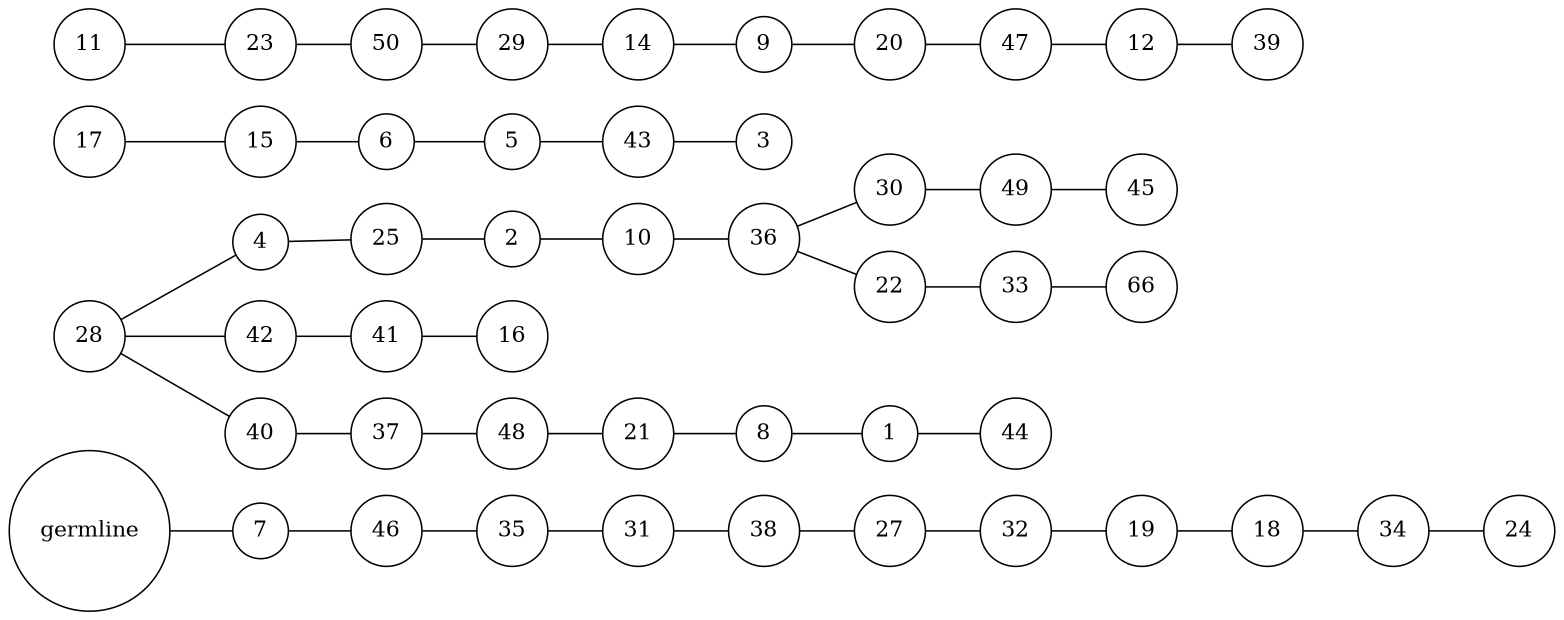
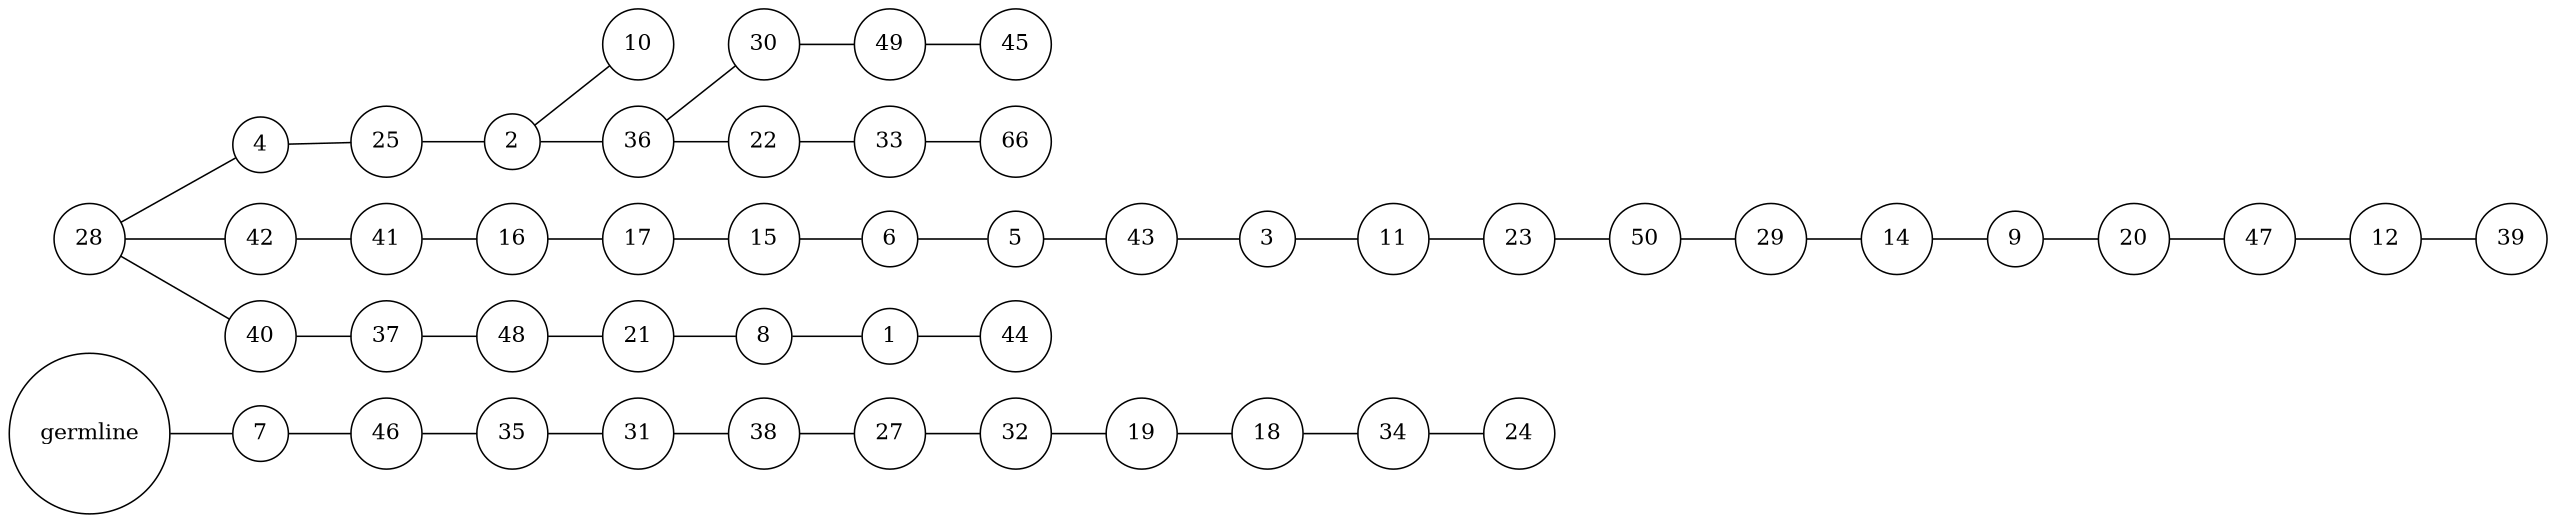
  graph {
    rankdir=LR
    splines=line
    node [shape=circle]
    n1 [label=germline]
    n2 [label=7]
    n3 [label=46]
    n4 [label=35]
    n5 [label=31]
    n6 [label=38]
    n7 [label=27]
    n8 [label=32]
    n9 [label=19]
    n10 [label=18]
    n11 [label=34]
    n12 [label=24]
    n13 [label=28]
    n14 [label=4]
    n15 [label=42]
    n16 [label=40]
    n17 [label=25]
    n18 [label=41]
    n19 [label=37]
    n20 [label=2]
    n21 [label=10]
    n22 [label=36]
    n23 [label=30]
    n24 [label=22]
    n25 [label=49]
    n26 [label=33]
    n27 [label=45]
    n28 [label=66]
    n29 [label=16]
    n30 [label=17]
    n31 [label=15]
    n32 [label=6]
    n33 [label=5]
    n34 [label=43]
    n35 [label=3]
    n36 [label=11]
    n37 [label=23]
    n38 [label=50]
    n39 [label=29]
    n40 [label=14]
    n41 [label=9]
    n42 [label=20]
    n43 [label=47]
    n44 [label=12]
    n45 [label=39]
    n46 [label=48]
    n47 [label=21]
    n48 [label=8]
    n49 [label=1]
    n50 [label=44]
    n1 -- n2
    n2 -- n3
    n3 -- n4
    n4 -- n5
    n5 -- n6
    n6 -- n7
    n7 -- n8
    n8 -- n9
    n9 -- n10
    n10 -- n11
    n11 -- n12
    n13 -- n14
    n13 -- n15
    n13 -- n16
    n14 -- n17
    n15 -- n18
    n16 -- n19
    n17 -- n20
    n18 -- n29
    n19 -- n46
    n20 -- n21
-   n21 -- n22
+   n20 -- n22
    n22 -- n23
    n22 -- n24
    n23 -- n25
    n24 -- n26
    n25 -- n27
    n26 -- n28
+   n29 -- n30
    n30 -- n31
    n31 -- n32
    n32 -- n33
    n33 -- n34
    n34 -- n35
+   n35 -- n36
    n36 -- n37
    n37 -- n38
    n38 -- n39
    n39 -- n40
    n40 -- n41
    n41 -- n42
    n42 -- n43
    n43 -- n44
    n44 -- n45
    n46 -- n47
    n47 -- n48
    n48 -- n49
    n49 -- n50
  }
